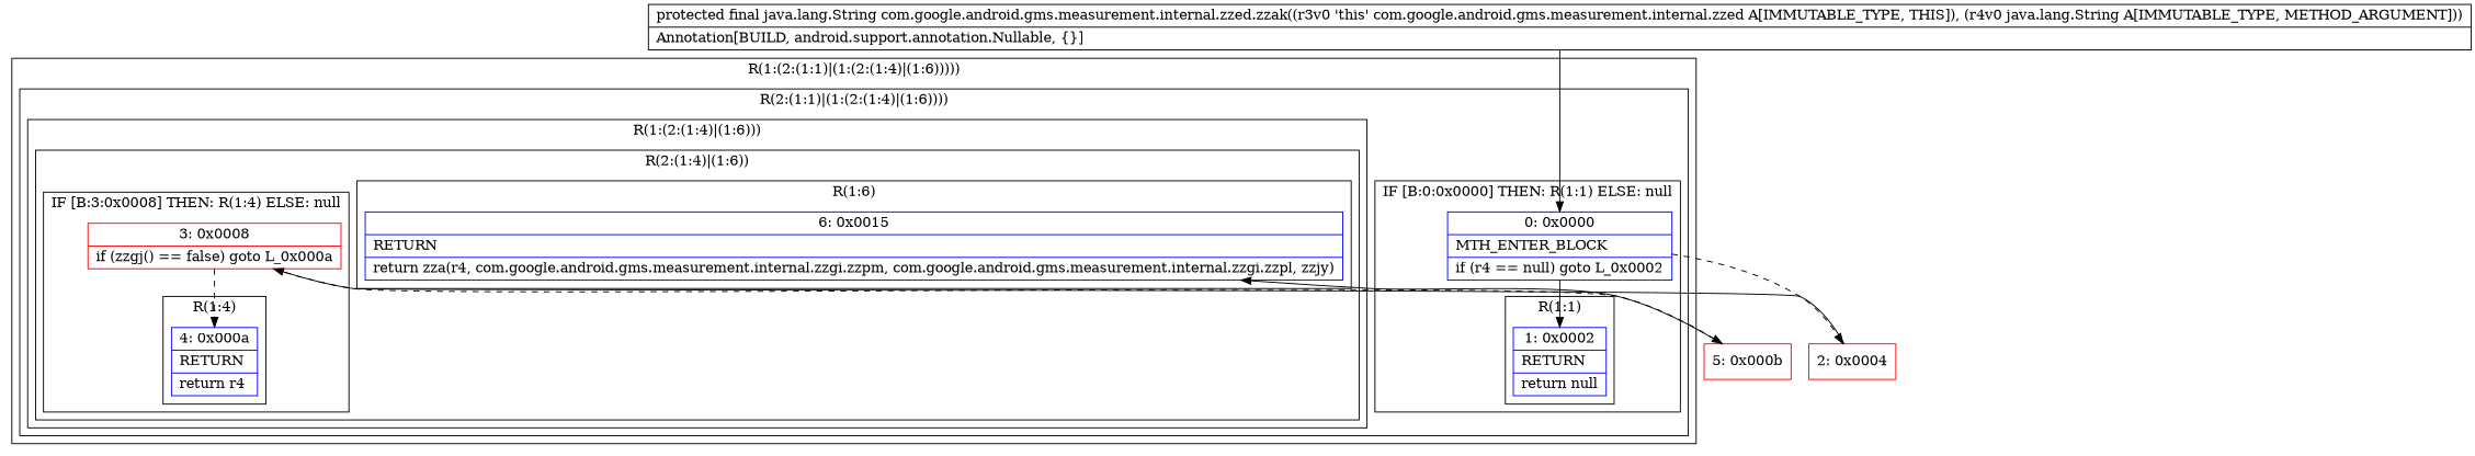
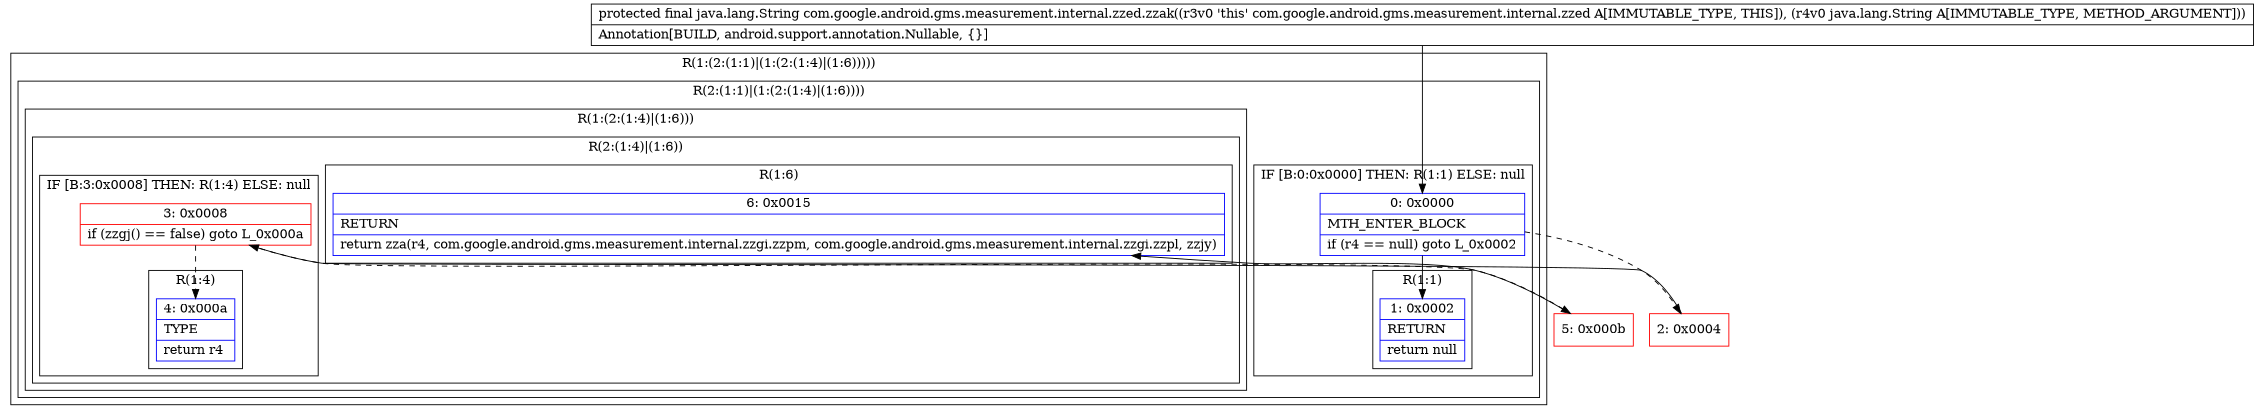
  digraph {
    node [color=blue shape=record]
    n1 [label="{1\:\ 0x0002|RETURN\l|return null\l}"]
    n2 [label="{0\:\ 0x0000|MTH_ENTER_BLOCK\l|if (r4 == null) goto L_0x0002\l}"]
-   n3 [label="{4\:\ 0x000a|RETURN\l|return r4\l}"]
+   n3 [label="{4\:\ 0x000a|TYPE\l|return r4\l}"]
    n4 [color=red label="{3\:\ 0x0008|if (zzgj() == false) goto L_0x000a\l}"]
    n5 [label="{6\:\ 0x0015|RETURN\l|return zza(r4, com.google.android.gms.measurement.internal.zzgi.zzpm, com.google.android.gms.measurement.internal.zzgi.zzpl, zzjy)\l}"]
    n6 [color=red label="{2\:\ 0x0004}"]
    n7 [color=red label="{5\:\ 0x000b}"]
    n8 [label="{protected final java.lang.String com.google.android.gms.measurement.internal.zzed.zzak((r3v0 'this' com.google.android.gms.measurement.internal.zzed A[IMMUTABLE_TYPE, THIS]), (r4v0 java.lang.String A[IMMUTABLE_TYPE, METHOD_ARGUMENT]))  | Annotation[BUILD, android.support.annotation.Nullable, \{\}]\l}" color=""]
    subgraph cluster_1 {
      label="R(1:(2:(1:1)|(1:(2:(1:4)|(1:6)))))"
      subgraph cluster_2 {
        label="R(2:(1:1)|(1:(2:(1:4)|(1:6))))"
        subgraph cluster_3 {
          label="IF [B:0:0x0000] THEN: R(1:1) ELSE: null"
          n2
          subgraph cluster_4 {
            label="R(1:1)"
            n1
          }
        }
        subgraph cluster_5 {
          label="R(1:(2:(1:4)|(1:6)))"
          subgraph cluster_6 {
            label="R(2:(1:4)|(1:6))"
            subgraph cluster_7 {
              label="IF [B:3:0x0008] THEN: R(1:4) ELSE: null"
              n4
              subgraph cluster_8 {
                label="R(1:4)"
                n3
              }
            }
            subgraph cluster_9 {
              label="R(1:6)"
              n5
            }
          }
        }
      }
    }
    n2 -> n1
    n2 -> n6 [style=dashed]
    n4 -> n3 [style=dashed]
    n4 -> n7 [style=dashed]
    n6 -> n4
    n7 -> n5
    n8 -> n2
  }
